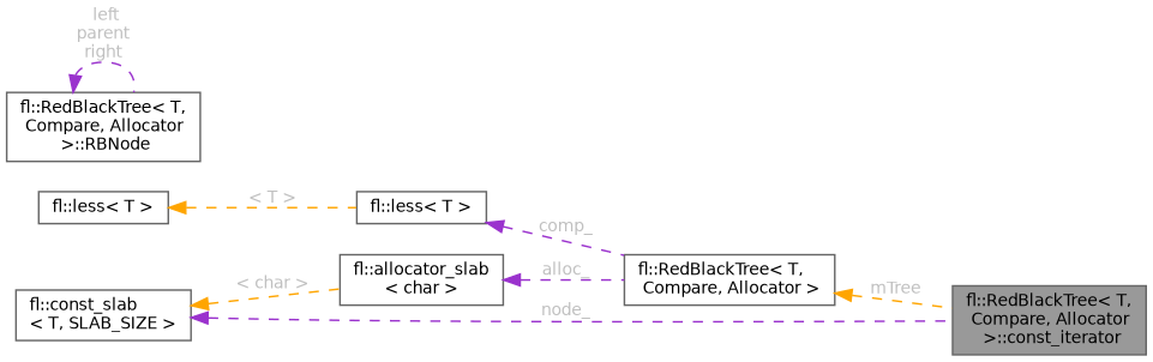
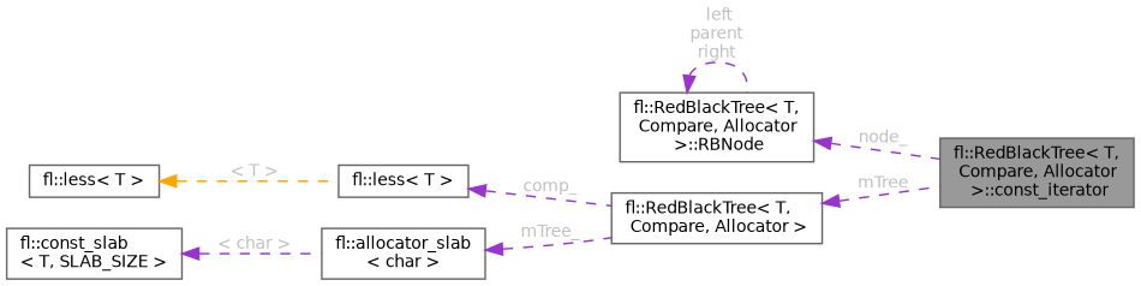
  digraph {
    rankdir=LR
    node [color=gray40 fillcolor=white fontname=Helvetica fontsize=10 shape=box style=filled]
    edge [color=darkorchid3 dir=back fontcolor=grey fontname=Helvetica fontsize=10 labelfontname=Helvetica labelfontsize=10 style=dashed]
    n1 [fillcolor=grey60 fontcolor=black height=0.2 label="fl::RedBlackTree\< T,\l Compare, Allocator\l \>::const_iterator" width=0.4]
    n2 [height=0.2 label="fl::RedBlackTree\< T,\l Compare, Allocator\l \>::RBNode" width=0.4]
    n3 [height=0.2 label="fl::RedBlackTree\< T,\l Compare, Allocator \>" width=0.4]
    n4 [height=0.2 label="fl::less\< T \>" width=0.4]
    n5 [height=0.2 label="fl::less\< T \>" width=0.4]
    n6 [height=0.2 label="fl::allocator_slab\l\< char \>" width=0.4]
    n7 [height=0.2 label="fl::const_slab\l\< T, SLAB_SIZE \>" width=0.4]
-   n7 -> n1 [label=" node_"]
+   n2 -> n1 [label=" node_"]
    n2 -> n2 [label=" left\nparent\nright"]
-   n3 -> n1 [color=orange label=" mTree"]
+   n3 -> n1 [label=" mTree"]
    n4 -> n3 [label=" comp_"]
    n5 -> n4 [color=orange label=" \< T \>"]
-   n6 -> n3 [label=" alloc_"]
-   n7 -> n6 [color=orange label=" \< char \>"]
+   n6 -> n3 [label=" mTree_"]
+   n7 -> n6 [label=" \< char \>"]
  }
